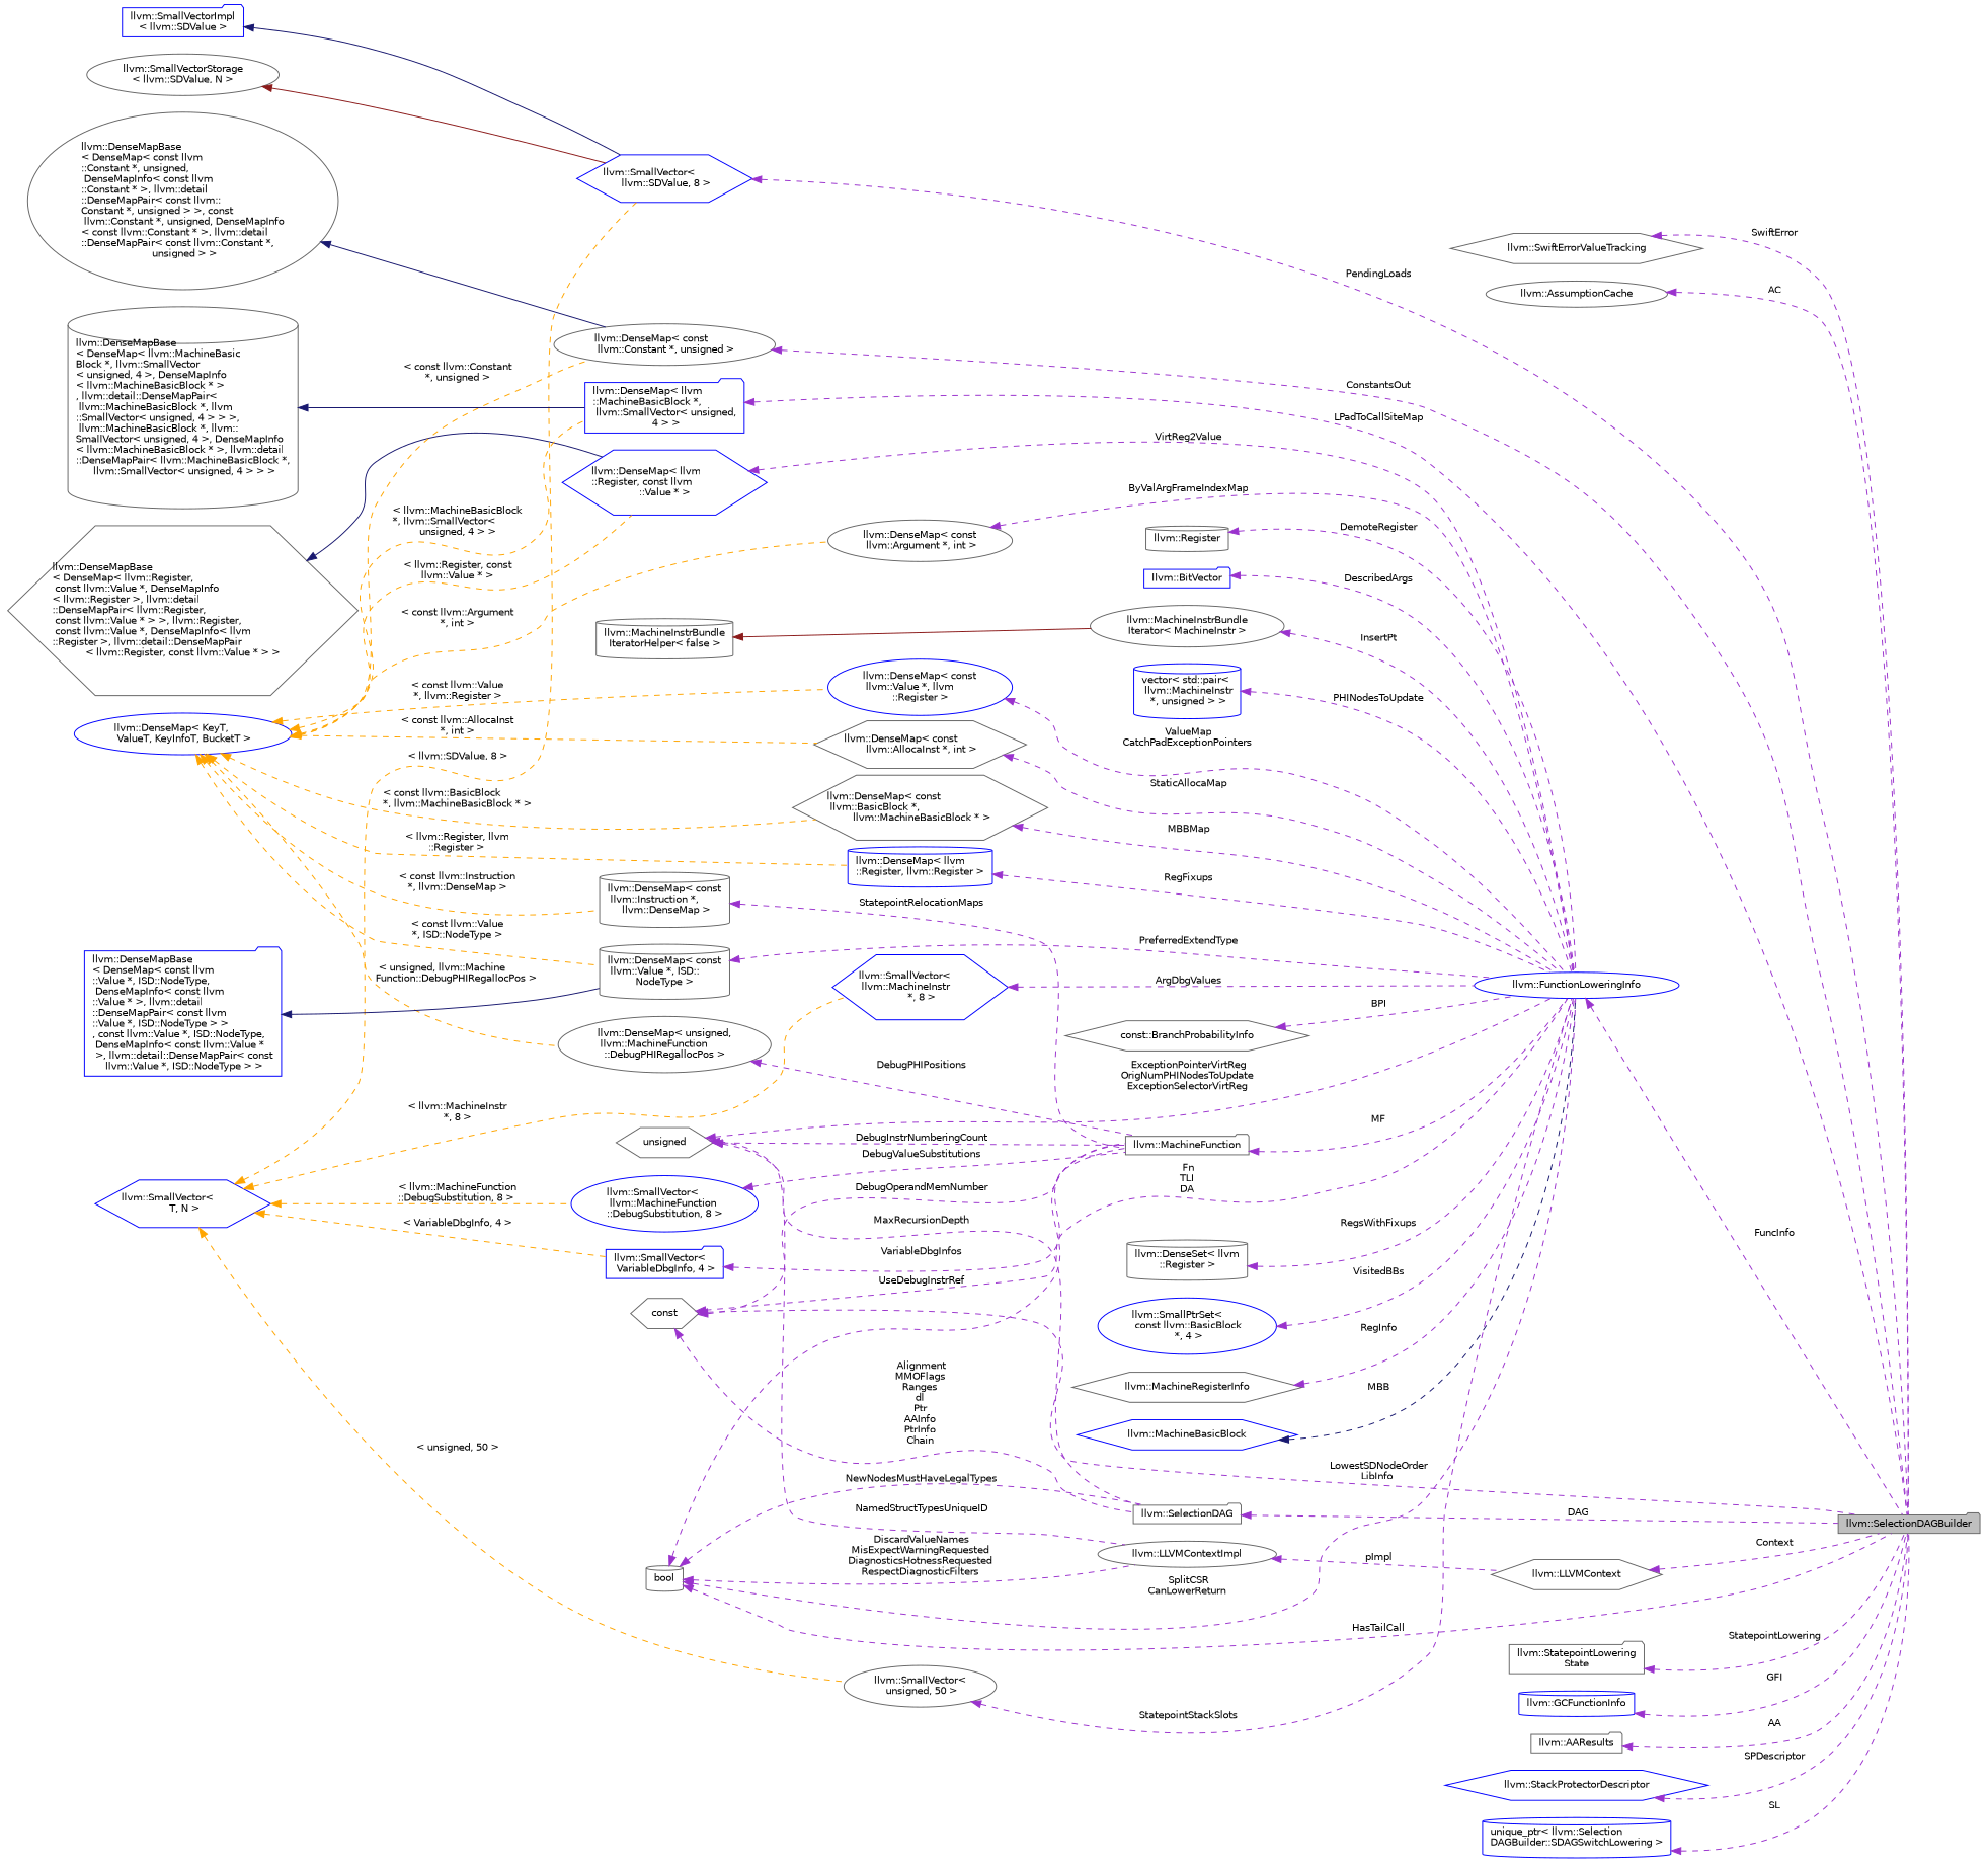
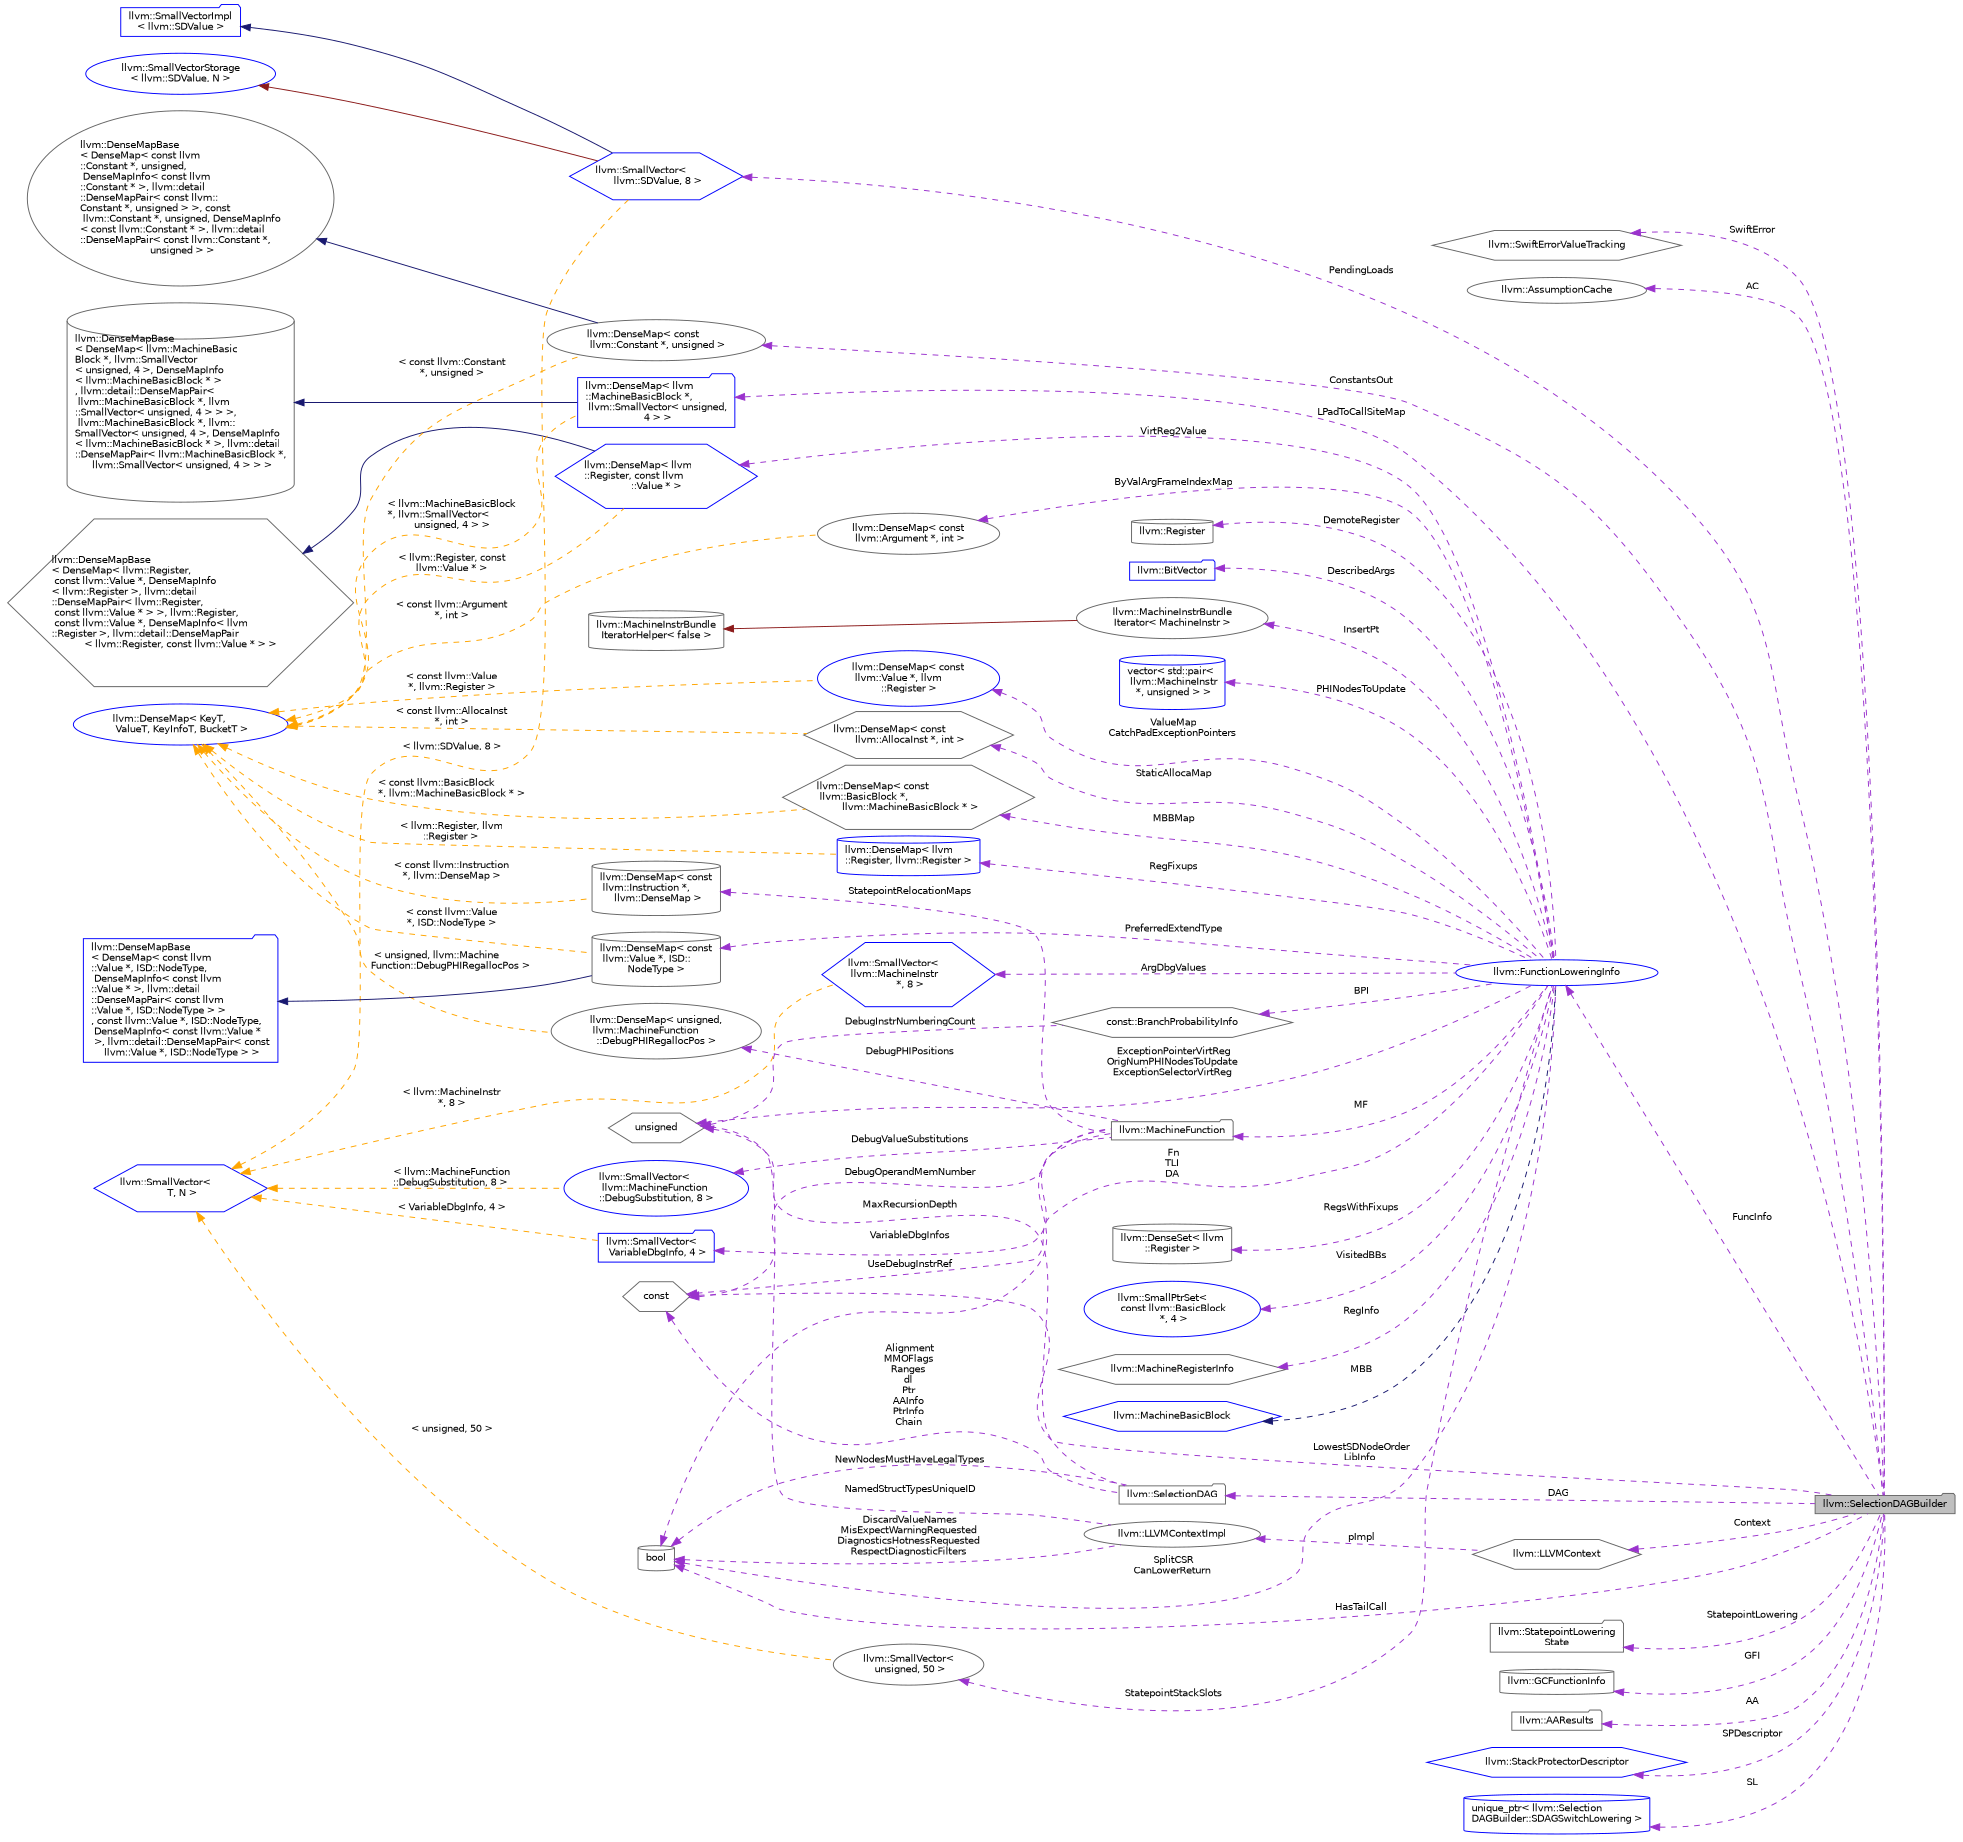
  digraph {
    rankdir=LR
    node [color=gray40 fontname=Helvetica fontsize=10 shape=hexagon]
    edge [color=darkorchid3 dir=back fontname=Helvetica fontsize=10 labelfontname=Helvetica labelfontsize=10 style=dashed]
    n1 [fillcolor=grey75 fontcolor=black height=0.2 label="llvm::SelectionDAGBuilder" shape=folder style=filled width=0.4]
    n2 [height=0.2 label="llvm::SwiftErrorValueTracking" width=0.4]
    n3 [height=0.2 label="llvm::AssumptionCache" shape=ellipse width=0.4]
    n4 [color=blue height=0.2 label="llvm::FunctionLoweringInfo" shape=ellipse width=0.4]
    n5 [color=blue height=0.2 label="llvm::DenseMap\< llvm\l::Register, const llvm\l::Value * \>" width=0.4]
    n6 [height=0.2 label="llvm::DenseMapBase\l\< DenseMap\< llvm::Register,\l const llvm::Value *, DenseMapInfo\l\< llvm::Register \>, llvm::detail\l::DenseMapPair\< llvm::Register,\l const llvm::Value * \> \>, llvm::Register,\l const llvm::Value *, DenseMapInfo\< llvm\l::Register \>, llvm::detail::DenseMapPair\l\< llvm::Register, const llvm::Value * \> \>" width=0.4]
    n7 [color=blue height=0.2 label="llvm::DenseMap\< KeyT,\l ValueT, KeyInfoT, BucketT \>" shape=ellipse width=0.4]
    n8 [height=0.2 label="llvm::DenseMap\< unsigned,\l llvm::MachineFunction\l::DebugPHIRegallocPos \>" shape=ellipse width=0.4]
    n9 [height=0.2 label="llvm::DenseMap\< const\l llvm::Value *, ISD::\lNodeType \>" shape=cylinder width=0.4]
    n10 [height=0.2 label="llvm::DenseMap\< const\l llvm::Argument *, int \>" shape=ellipse width=0.4]
    n11 [color=blue height=0.2 label="llvm::DenseMap\< const\l llvm::Value *, llvm\l::Register \>" shape=ellipse width=0.4]
    n12 [height=0.2 label="llvm::DenseMap\< const\l llvm::AllocaInst *, int \>" width=0.4]
    n13 [height=0.2 label="llvm::DenseMap\< const\l llvm::BasicBlock *,\l llvm::MachineBasicBlock * \>" width=0.4]
    n14 [color=blue height=0.2 label="llvm::DenseMap\< llvm\l::Register, llvm::Register \>" shape=cylinder width=0.4]
    n15 [height=0.2 label="llvm::DenseMap\< const\l llvm::Instruction *,\l llvm::DenseMap \>" shape=cylinder width=0.4]
    n16 [color=blue height=0.2 label="llvm::DenseMap\< llvm\l::MachineBasicBlock *,\l llvm::SmallVector\< unsigned,\l 4 \> \>" shape=folder width=0.4]
    n17 [height=0.2 label="llvm::DenseMap\< const\l llvm::Constant *, unsigned \>" shape=ellipse width=0.4]
    n18 [height=0.2 label="llvm::MachineFunction" shape=folder width=0.4]
    n19 [color=blue height=0.2 label="llvm::SmallVector\<\l llvm::MachineFunction\l::DebugSubstitution, 8 \>" shape=ellipse width=0.4]
    n20 [color=blue height=0.2 label="llvm::SmallVector\<\l T, N \>" width=0.4]
    n21 [color=blue height=0.2 label="llvm::SmallVector\<\l VariableDbgInfo, 4 \>" shape=folder width=0.4]
    n22 [color=blue height=0.2 label="llvm::SmallVector\<\l llvm::MachineInstr\l *, 8 \>" width=0.4]
    n23 [height=0.2 label="llvm::SmallVector\<\l unsigned, 50 \>" shape=ellipse width=0.4]
    n24 [color=blue height=0.2 label="llvm::SmallVector\<\l llvm::SDValue, 8 \>" width=0.4]
    n25 [height=0.2 label=bool shape=cylinder width=0.4]
    n26 [height=0.2 label="llvm::SelectionDAG" shape=folder width=0.4]
    n27 [height=0.2 label="llvm::LLVMContextImpl" shape=ellipse width=0.4]
    n28 [height=0.2 label="llvm::LLVMContext" width=0.4]
    n29 [height=0.2 label=const width=0.4]
    n30 [height=0.2 label=unsigned width=0.4]
    n31 [color=blue height=0.2 label="vector\< std::pair\<\l llvm::MachineInstr\l *, unsigned \> \>" shape=cylinder width=0.4]
    n32 [color=blue height=0.2 label="llvm::DenseMapBase\l\< DenseMap\< const llvm\l::Value *, ISD::NodeType,\l DenseMapInfo\< const llvm\l::Value * \>, llvm::detail\l::DenseMapPair\< const llvm\l::Value *, ISD::NodeType \> \>\l, const llvm::Value *, ISD::NodeType,\l DenseMapInfo\< const llvm::Value *\l \>, llvm::detail::DenseMapPair\< const\l llvm::Value *, ISD::NodeType \> \>" shape=folder width=0.4]
    n33 [height=0.2 label="llvm::MachineInstrBundle\lIterator\< MachineInstr \>" shape=ellipse width=0.4]
    n34 [height=0.2 label="llvm::MachineInstrBundle\lIteratorHelper\< false \>" shape=cylinder width=0.4]
    n35 [height=0.2 label="llvm::DenseSet\< llvm\l::Register \>" shape=cylinder width=0.4]
    n36 [color=blue height=0.2 label="llvm::SmallPtrSet\<\l const llvm::BasicBlock\l *, 4 \>" shape=ellipse width=0.4]
    n37 [height=0.2 label="const::BranchProbabilityInfo" width=0.4]
    n38 [height=0.2 label="llvm::MachineRegisterInfo" width=0.4]
    n39 [color=blue height=0.2 label="llvm::MachineBasicBlock" width=0.4]
    n40 [height=0.2 label="llvm::Register" shape=cylinder width=0.4]
    n41 [color=blue height=0.2 label="llvm::BitVector" shape=folder width=0.4]
    n42 [height=0.2 label="llvm::StatepointLowering\lState" shape=folder width=0.4]
    n43 [color=blue height=0.2 label="llvm::SmallVectorImpl\l\< llvm::SDValue \>" shape=folder width=0.4]
-   n44 [height=0.2 label="llvm::SmallVectorStorage\l\< llvm::SDValue, N \>" shape=ellipse width=0.4]
-   n45 [color=blue height=0.2 label="llvm::GCFunctionInfo" shape=cylinder width=0.4]
+   n44 [color=blue height=0.2 label="llvm::SmallVectorStorage\l\< llvm::SDValue, N \>" shape=ellipse width=0.4]
+   n45 [height=0.2 label="llvm::GCFunctionInfo" shape=cylinder width=0.4]
    n46 [height=0.2 label="llvm::AAResults" shape=folder width=0.4]
    n47 [color=blue height=0.2 label="llvm::StackProtectorDescriptor" width=0.4]
    n48 [color=blue height=0.2 label="unique_ptr\< llvm::Selection\lDAGBuilder::SDAGSwitchLowering \>" shape=cylinder width=0.4]
    n49 [height=0.2 label="llvm::DenseMapBase\l\< DenseMap\< llvm::MachineBasic\lBlock *, llvm::SmallVector\l\< unsigned, 4 \>, DenseMapInfo\l\< llvm::MachineBasicBlock * \>\l, llvm::detail::DenseMapPair\<\l llvm::MachineBasicBlock *, llvm\l::SmallVector\< unsigned, 4 \> \> \>,\l llvm::MachineBasicBlock *, llvm::\lSmallVector\< unsigned, 4 \>, DenseMapInfo\l\< llvm::MachineBasicBlock * \>, llvm::detail\l::DenseMapPair\< llvm::MachineBasicBlock *,\l llvm::SmallVector\< unsigned, 4 \> \> \>" shape=cylinder width=0.4]
    n50 [height=0.2 label="llvm::DenseMapBase\l\< DenseMap\< const llvm\l::Constant *, unsigned,\l DenseMapInfo\< const llvm\l::Constant * \>, llvm::detail\l::DenseMapPair\< const llvm::\lConstant *, unsigned \> \>, const\l llvm::Constant *, unsigned, DenseMapInfo\l\< const llvm::Constant * \>, llvm::detail\l::DenseMapPair\< const llvm::Constant *,\l unsigned \> \>" shape=ellipse width=0.4]
    n2 -> n1 [label=" SwiftError"]
    n3 -> n1 [label=" AC"]
    n4 -> n1 [label=" FuncInfo"]
    n5 -> n4 [label=" VirtReg2Value"]
    n6 -> n5 [color=midnightblue style=solid]
    n7 -> n5 [color=orange label=" \< llvm::Register, const\l llvm::Value * \>"]
    n7 -> n8 [color=orange label=" \< unsigned, llvm::Machine\lFunction::DebugPHIRegallocPos \>"]
    n7 -> n9 [color=orange label=" \< const llvm::Value\l *, ISD::NodeType \>"]
    n7 -> n10 [color=orange label=" \< const llvm::Argument\l *, int \>"]
    n7 -> n11 [color=orange label=" \< const llvm::Value\l *, llvm::Register \>"]
    n7 -> n12 [color=orange label=" \< const llvm::AllocaInst\l *, int \>"]
    n7 -> n13 [color=orange label=" \< const llvm::BasicBlock\l *, llvm::MachineBasicBlock * \>"]
    n7 -> n14 [color=orange label=" \< llvm::Register, llvm\l::Register \>"]
    n7 -> n15 [color=orange label=" \< const llvm::Instruction\l *, llvm::DenseMap \>"]
    n7 -> n16 [color=orange label=" \< llvm::MachineBasicBlock\l *, llvm::SmallVector\<\l unsigned, 4 \> \>"]
    n7 -> n17 [color=orange label=" \< const llvm::Constant\l *, unsigned \>"]
    n8 -> n18 [label=" DebugPHIPositions"]
    n9 -> n4 [label=" PreferredExtendType"]
    n10 -> n4 [label=" ByValArgFrameIndexMap"]
    n11 -> n4 [label=" ValueMap\nCatchPadExceptionPointers"]
    n12 -> n4 [label=" StaticAllocaMap"]
    n13 -> n4 [label=" MBBMap"]
    n14 -> n4 [label=" RegFixups"]
    n15 -> n18 [label=" StatepointRelocationMaps"]
    n16 -> n1 [label=" LPadToCallSiteMap"]
    n17 -> n1 [label=" ConstantsOut"]
    n18 -> n4 [label=" MF"]
    n19 -> n18 [label=" DebugValueSubstitutions"]
    n20 -> n19 [color=orange label=" \< llvm::MachineFunction\l::DebugSubstitution, 8 \>"]
    n20 -> n21 [color=orange label=" \< VariableDbgInfo, 4 \>"]
    n20 -> n22 [color=orange label=" \< llvm::MachineInstr\l *, 8 \>"]
    n20 -> n23 [color=orange label=" \< unsigned, 50 \>"]
    n20 -> n24 [color=orange label=" \< llvm::SDValue, 8 \>"]
    n21 -> n18 [label=" VariableDbgInfos"]
    n22 -> n4 [label=" ArgDbgValues"]
    n23 -> n4 [label=" StatepointStackSlots"]
    n24 -> n1 [label=" PendingLoads"]
    n25 -> n1 [label=" HasTailCall"]
    n25 -> n4 [label=" SplitCSR\nCanLowerReturn"]
    n25 -> n18 [label=" UseDebugInstrRef"]
    n25 -> n26 [label=" NewNodesMustHaveLegalTypes"]
    n25 -> n27 [label=" DiscardValueNames\nMisExpectWarningRequested\nDiagnosticsHotnessRequested\nRespectDiagnosticFilters"]
    n26 -> n1 [label=" DAG"]
    n27 -> n28 [label=" pImpl"]
    n28 -> n1 [label=" Context"]
    n29 -> n1 [label=" LowestSDNodeOrder\nLibInfo"]
    n29 -> n4 [label=" Fn\nTLI\nDA"]
    n29 -> n18 [label=" DebugOperandMemNumber"]
    n29 -> n26 [label=" Alignment\nMMOFlags\nRanges\ndl\nPtr\nAAInfo\nPtrInfo\nChain"]
    n30 -> n4 [label=" ExceptionPointerVirtReg\nOrigNumPHINodesToUpdate\nExceptionSelectorVirtReg"]
-   n30 -> n18 [label=" DebugInstrNumberingCount"]
+   n30 -> n37 [label=" DebugInstrNumberingCount"]
    n30 -> n26 [label=" MaxRecursionDepth"]
    n30 -> n27 [label=" NamedStructTypesUniqueID"]
    n31 -> n4 [label=" PHINodesToUpdate"]
    n32 -> n9 [color=midnightblue style=solid]
    n33 -> n4 [label=" InsertPt"]
    n34 -> n33 [color=firebrick4 style=solid]
    n35 -> n4 [label=" RegsWithFixups"]
    n36 -> n4 [label=" VisitedBBs"]
    n37 -> n4 [label=" BPI"]
    n38 -> n4 [label=" RegInfo"]
    n39 -> n4 [color=midnightblue label=" MBB"]
    n40 -> n4 [label=" DemoteRegister"]
    n41 -> n4 [label=" DescribedArgs"]
    n42 -> n1 [label=" StatepointLowering"]
    n43 -> n24 [color=midnightblue style=solid]
    n44 -> n24 [color=firebrick4 style=solid]
    n45 -> n1 [label=" GFI"]
    n46 -> n1 [label=" AA"]
    n47 -> n1 [label=" SPDescriptor"]
    n48 -> n1 [label=" SL"]
    n49 -> n16 [color=midnightblue style=solid]
    n50 -> n17 [color=midnightblue style=solid]
  }
